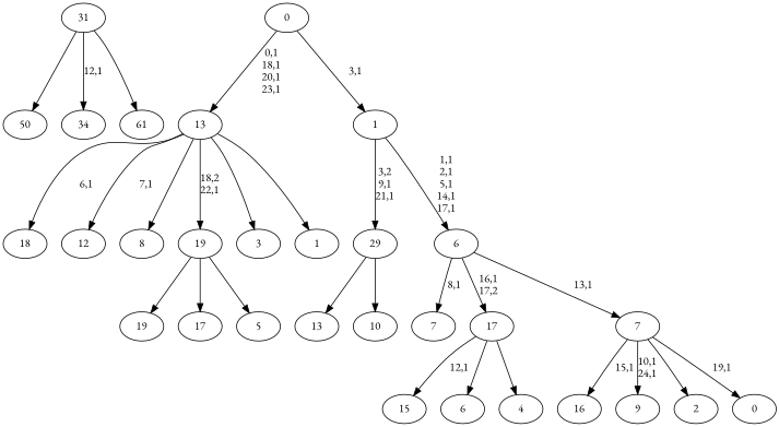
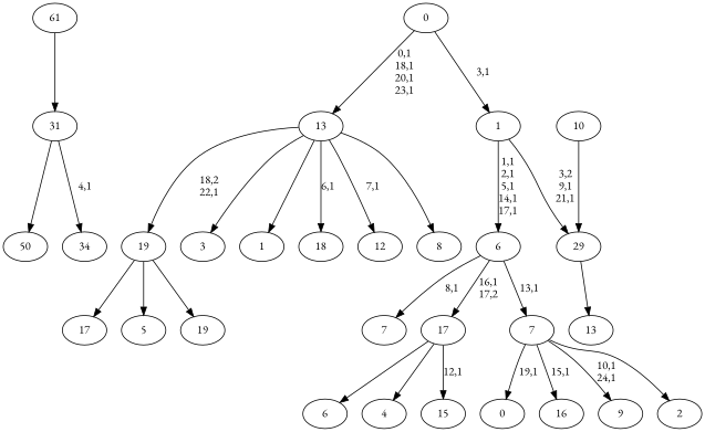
  digraph {
    fontname="EB Garamond"
    node [fontname="EB Garamond"]
    edge [fontname="EB Garamond"]
    n1 [label=50]
    n2 [label=19]
    n3 [label=18]
    n4 [label=17]
    n5 [label=16]
    n6 [label=15]
    n7 [label=34]
    n8 [label=13]
    n9 [label=12]
    n10 [label=61]
    31
    n12 [label=10]
    29
    n14 [label=9]
    n15 [label=8]
    n16 [label=7]
    n17 [label=6]
    n18 [label=5]
    19
    n20 [label=4]
    17
    n22 [label=3]
    n23 [label=2]
    n24 [label=1]
    13
    n26 [label=0]
    7
    6
    1
    0
    31 -> n1
-   31 -> n7 [label="12,1"]
-   31 -> n10
+   31 -> n7 [label="4,1"]
+   n10 -> 31
    29 -> n8
-   29 -> n12
+   n12 -> 29
    19 -> n2
    19 -> n4
    19 -> n18
    17 -> n6 [label="12,1"]
    17 -> n17
    17 -> n20
    13 -> n3 [label="6,1"]
    13 -> n9 [label="7,1"]
    13 -> n15
    13 -> 19 [label="18,2\n22,1"]
    13 -> n22
    13 -> n24
    7 -> n5 [label="15,1"]
    7 -> n14 [label="10,1\n24,1"]
    7 -> n23
    7 -> n26 [label="19,1"]
    6 -> n16 [label="8,1"]
    6 -> 17 [label="16,1\n17,2"]
    6 -> 7 [label="13,1"]
    1 -> 29 [label="3,2\n9,1\n21,1"]
    1 -> 6 [label="1,1\n2,1\n5,1\n14,1\n17,1"]
    0 -> 13 [label="0,1\n18,1\n20,1\n23,1"]
    0 -> 1 [label="3,1"]
  }
